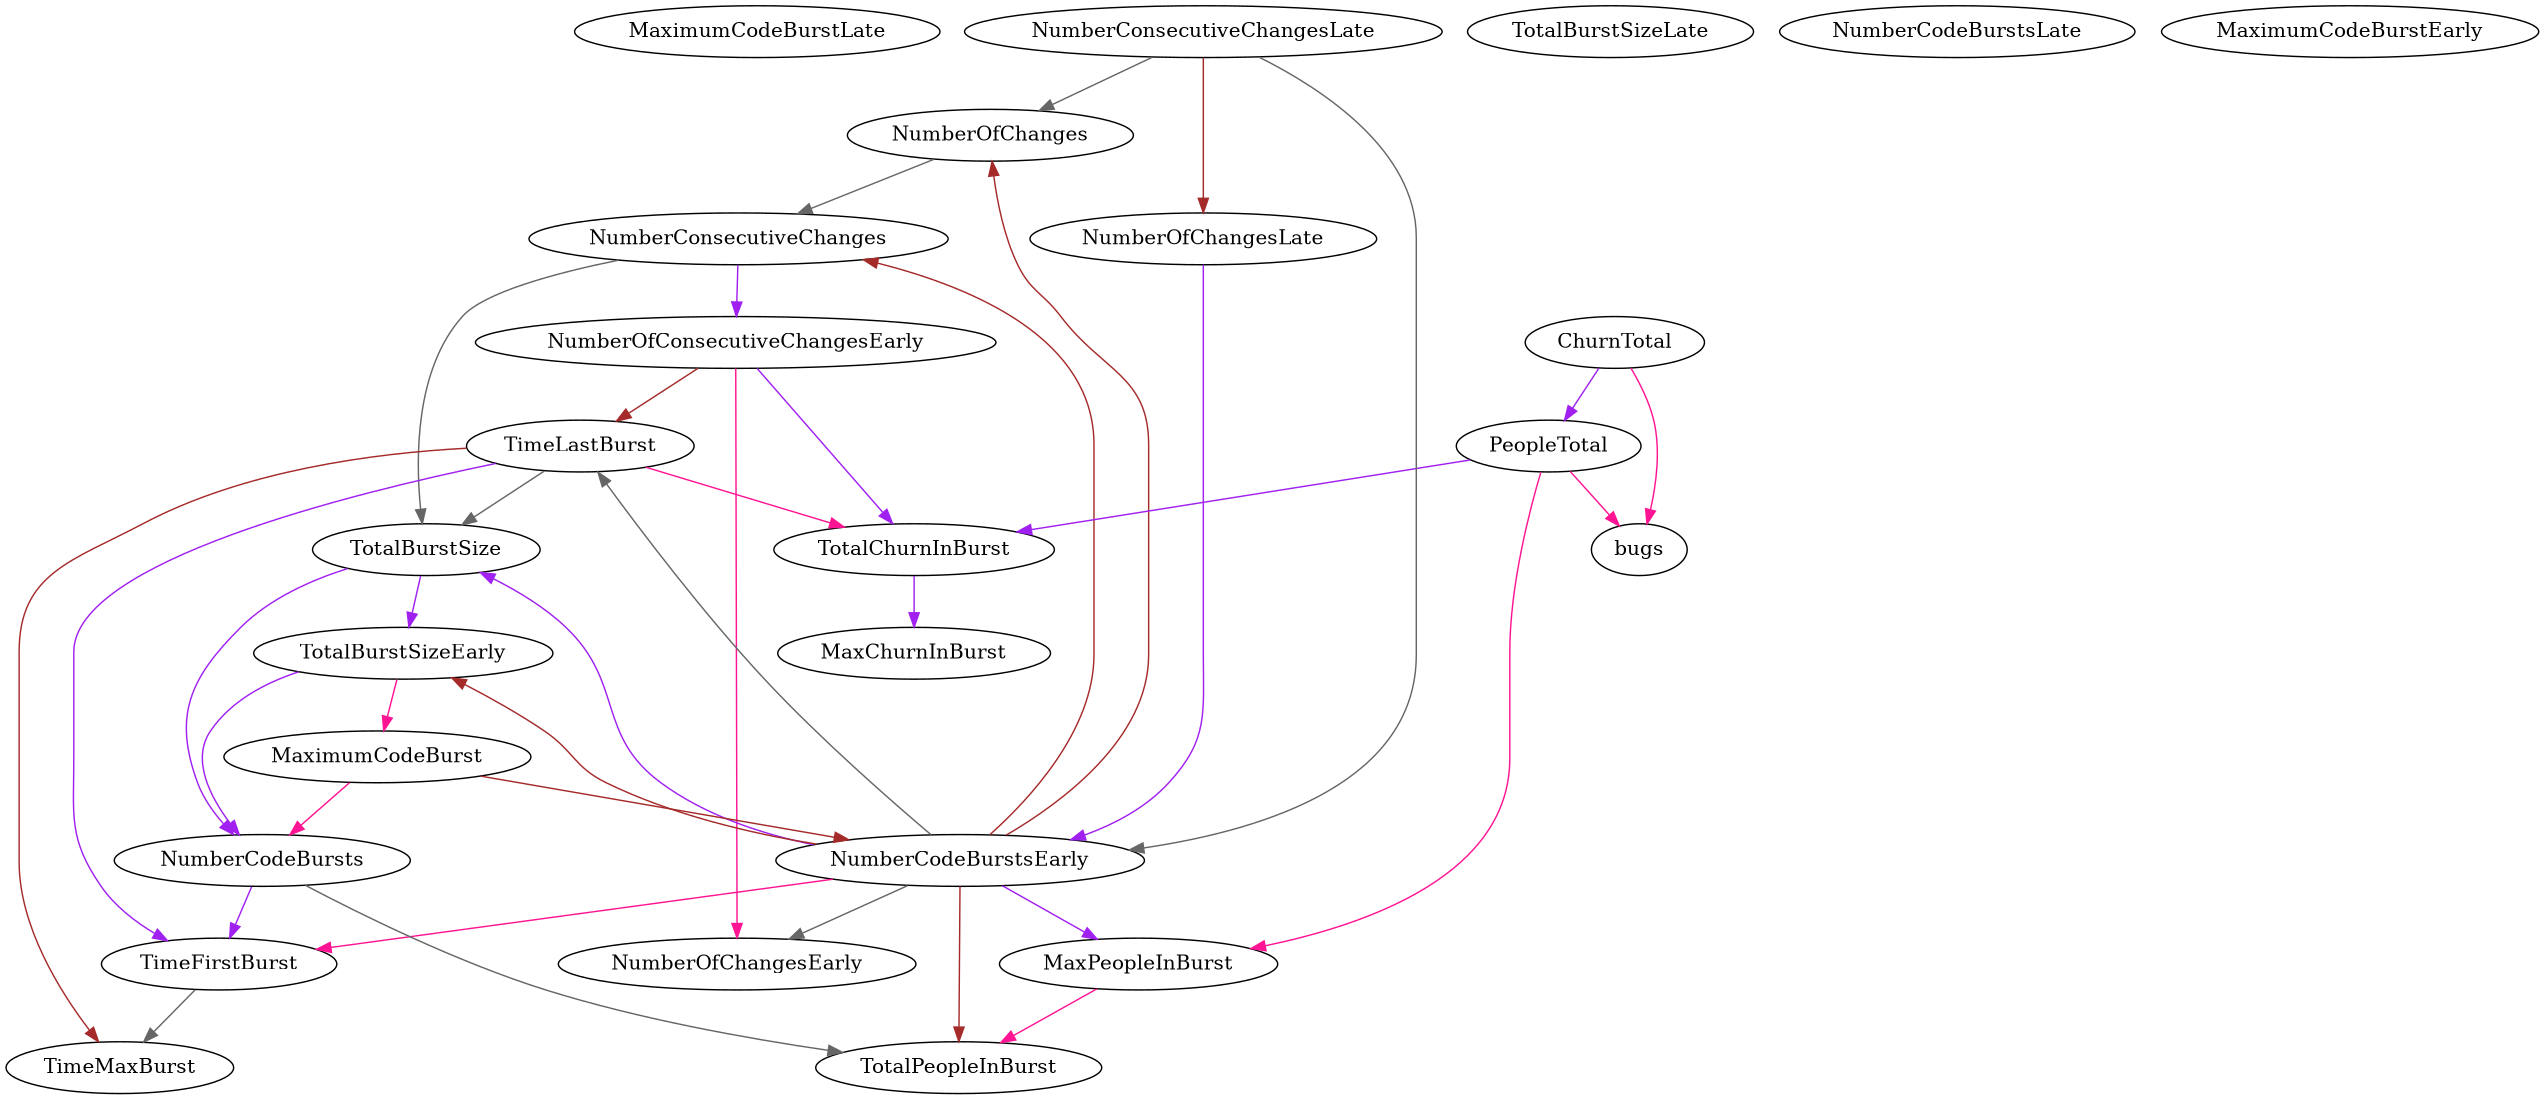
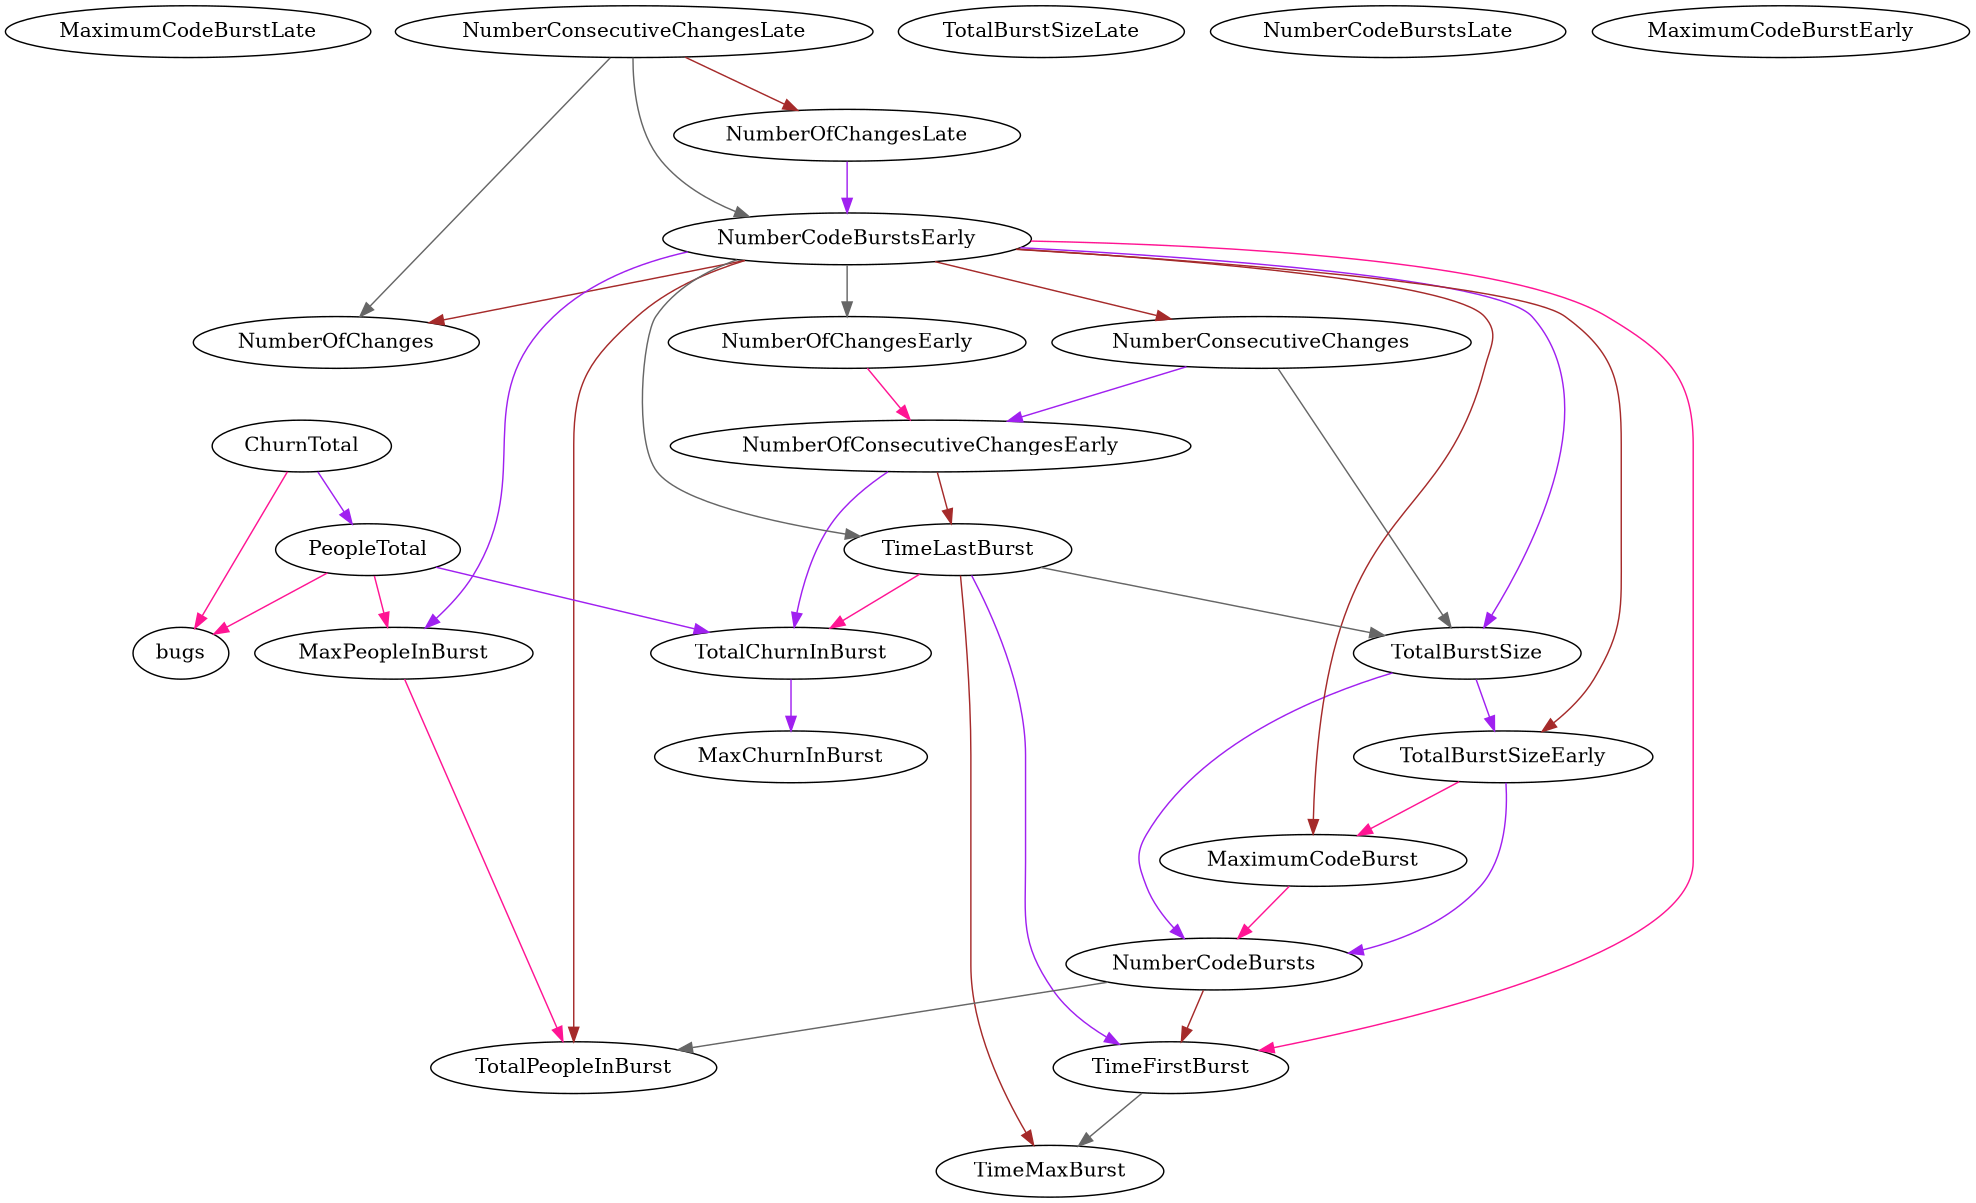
  digraph {
    edge [color=purple]
    MaximumCodeBurstLate
    NumberOfChanges
    NumberConsecutiveChanges
    NumberOfConsecutiveChangesEarly
    TotalBurstSize
    MaxPeopleInBurst
    TotalPeopleInBurst
    TotalBurstSizeLate
    NumberCodeBurstsLate
    NumberOfChangesLate
    NumberCodeBurstsEarly
    NumberOfChangesEarly
    TimeFirstBurst
    MaximumCodeBurst
    TotalBurstSizeEarly
    TimeLastBurst
    TotalChurnInBurst
    MaximumCodeBurstEarly
    TimeMaxBurst
    NumberCodeBursts
    MaxChurnInBurst
    ChurnTotal
    PeopleTotal
    bugs
    NumberConsecutiveChangesLate
-   NumberOfChanges -> NumberConsecutiveChanges [color=gray40]
    NumberConsecutiveChanges -> NumberOfConsecutiveChangesEarly
    NumberConsecutiveChanges -> TotalBurstSize [color=gray40]
    NumberOfConsecutiveChangesEarly -> TimeLastBurst [color=brown]
    NumberOfConsecutiveChangesEarly -> TotalChurnInBurst
    TotalBurstSize -> TotalBurstSizeEarly
    TotalBurstSize -> NumberCodeBursts
    MaxPeopleInBurst -> TotalPeopleInBurst [color=deeppink]
    NumberOfChangesLate -> NumberCodeBurstsEarly
    NumberCodeBurstsEarly -> NumberOfChanges [color=brown]
    NumberCodeBurstsEarly -> NumberConsecutiveChanges [color=brown]
    NumberCodeBurstsEarly -> TotalBurstSize
    NumberCodeBurstsEarly -> MaxPeopleInBurst
    NumberCodeBurstsEarly -> TotalPeopleInBurst [color=brown]
    NumberCodeBurstsEarly -> NumberOfChangesEarly [color=gray40]
    NumberCodeBurstsEarly -> TimeFirstBurst [color=deeppink]
-   MaximumCodeBurst -> NumberCodeBurstsEarly [color=brown]
+   NumberCodeBurstsEarly -> MaximumCodeBurst [color=brown]
    NumberCodeBurstsEarly -> TotalBurstSizeEarly [color=brown]
    NumberCodeBurstsEarly -> TimeLastBurst [color=gray40]
-   NumberOfConsecutiveChangesEarly -> NumberOfChangesEarly [color=deeppink]
+   NumberOfChangesEarly -> NumberOfConsecutiveChangesEarly [color=deeppink]
    TimeFirstBurst -> TimeMaxBurst [color=gray40]
    MaximumCodeBurst -> NumberCodeBursts [color=deeppink]
    TotalBurstSizeEarly -> MaximumCodeBurst [color=deeppink]
    TotalBurstSizeEarly -> NumberCodeBursts
    TimeLastBurst -> TotalBurstSize [color=gray40]
    TimeLastBurst -> TimeFirstBurst
    TimeLastBurst -> TotalChurnInBurst [color=deeppink]
    TimeLastBurst -> TimeMaxBurst [color=brown]
    TotalChurnInBurst -> MaxChurnInBurst
    NumberCodeBursts -> TotalPeopleInBurst [color=gray40]
-   NumberCodeBursts -> TimeFirstBurst
+   NumberCodeBursts -> TimeFirstBurst [color=brown]
    ChurnTotal -> PeopleTotal
    ChurnTotal -> bugs [color=deeppink]
    PeopleTotal -> MaxPeopleInBurst [color=deeppink]
    PeopleTotal -> TotalChurnInBurst
    PeopleTotal -> bugs [color=deeppink]
    NumberConsecutiveChangesLate -> NumberOfChanges [color=gray40]
    NumberConsecutiveChangesLate -> NumberOfChangesLate [color=brown]
    NumberConsecutiveChangesLate -> NumberCodeBurstsEarly [color=gray40]
  }
